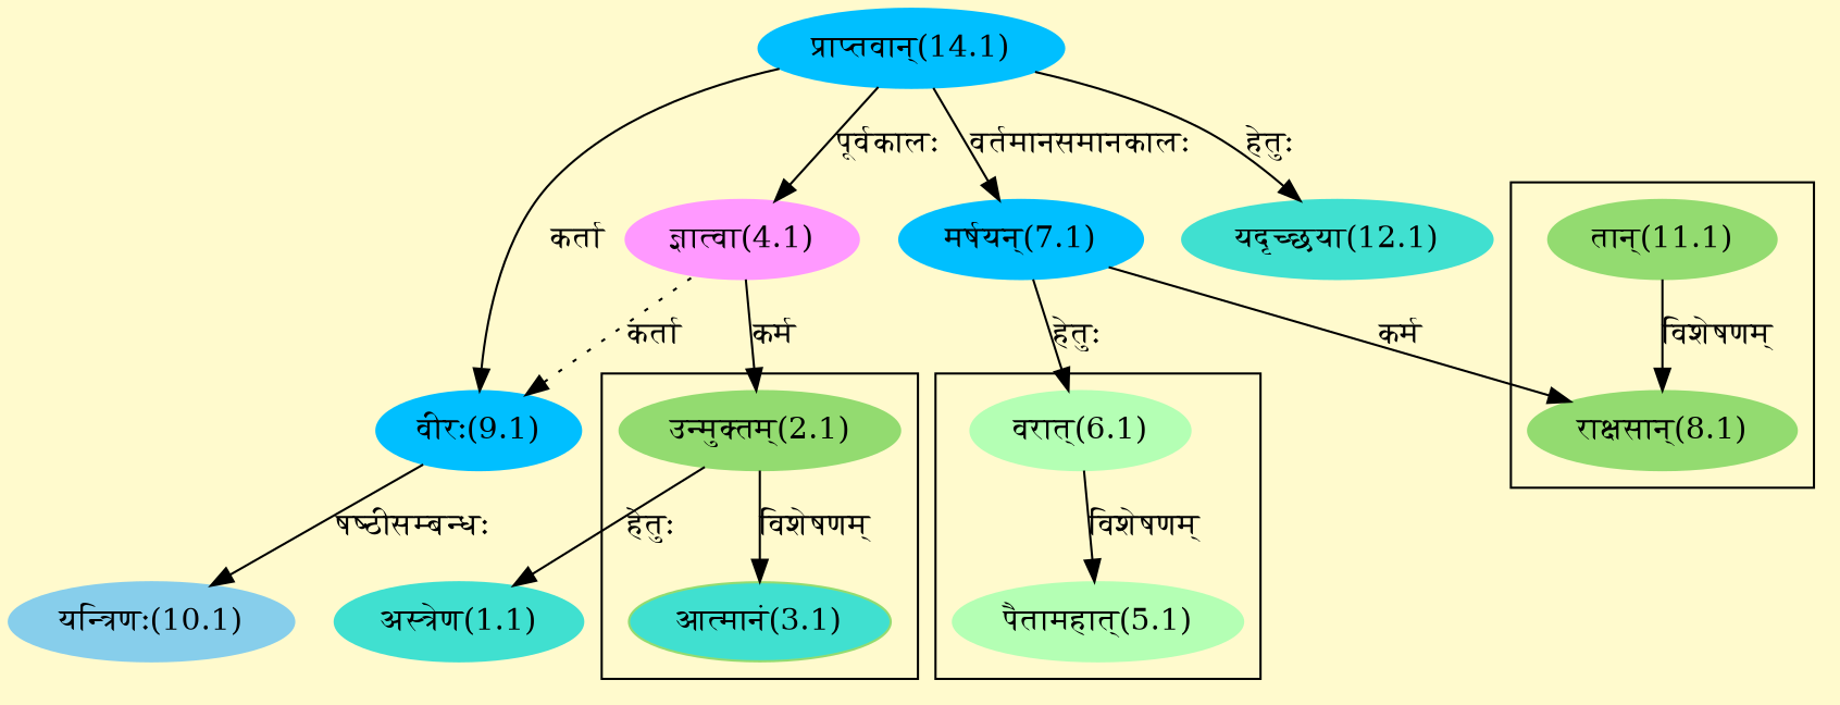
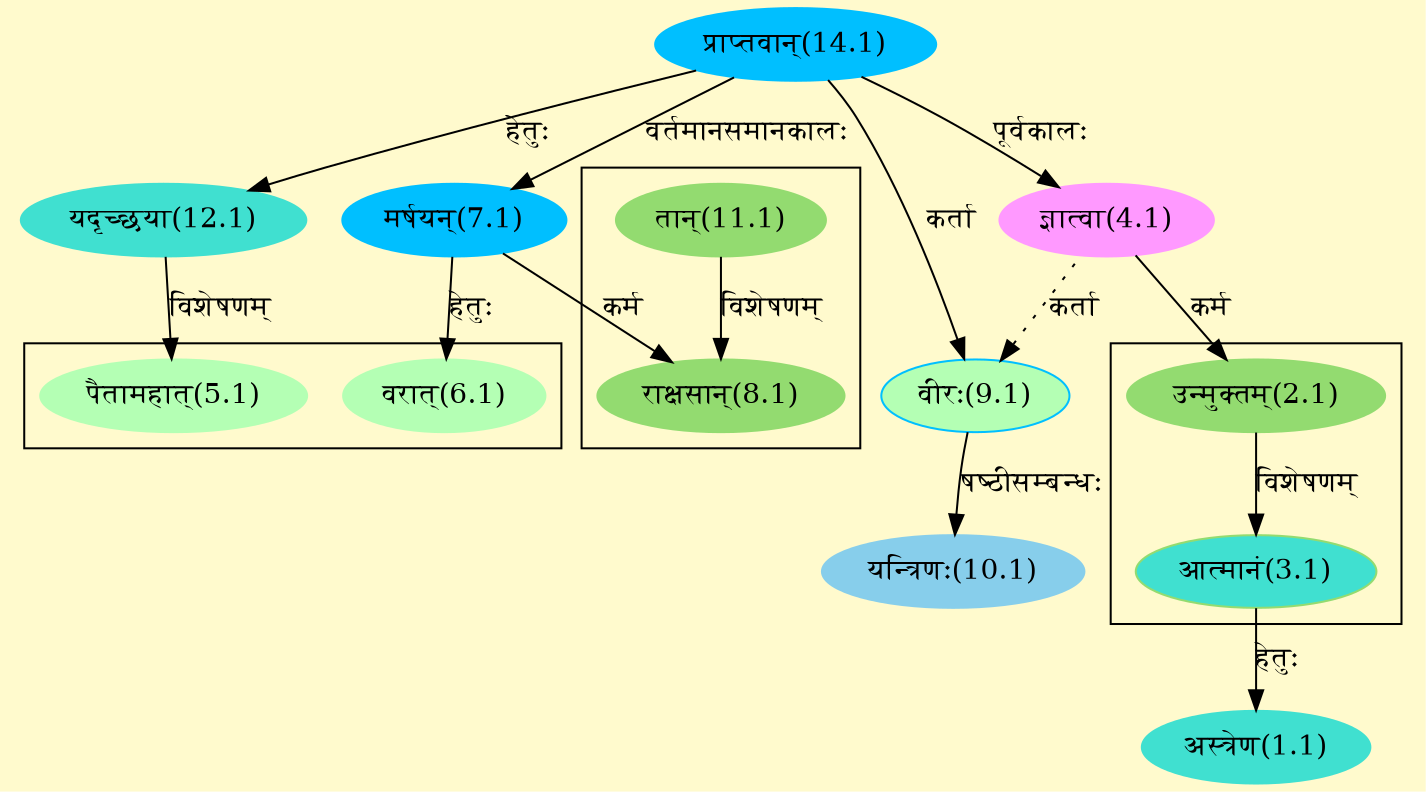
  digraph {
    bgcolor=lemonchiffon1
    compound=true
    rankdir=BT
    node [color="#93DB70" style=filled]
    edge [dir=back]
    n1 [fillcolor="#40E0D0" label="आत्मानं(3.1)"]
    n2 [label="उन्मुक्तम्(2.1)"]
    n3 [color="#B4FFB4" label="पैतामहात्(5.1)"]
    n4 [color="#B4FFB4" label="वरात्(6.1)"]
    n5 [label="तान्(11.1)"]
    n6 [label="राक्षसान्(8.1)"]
    n7 [color="#FF99FF" label="ज्ञात्वा(4.1)"]
    n8 [color="#00BFFF" label="मर्षयन्(7.1)"]
    n9 [color="#00BFFF" label="प्राप्तवान्(14.1)"]
    n10 [color="#40E0D0" label="अस्त्रेण(1.1)"]
-   n11 [color="#00BFFF" label="वीरः(9.1)"]
+   n11 [color="#00BFFF" label="वीरः(9.1)" fillcolor="#B4FFB4"]
    n12 [color="#87CEEB" label="यन्त्रिणः(10.1)"]
    n13 [color="#40E0D0" label="यदृच्छया(12.1)"]
    subgraph cluster_1 {
      n1
      n2
    }
    subgraph cluster_2 {
      n3
      n4
    }
    subgraph cluster_3 {
      n5
      n6
    }
    n1 -> n2 [label="विशेषणम्"]
    n2 -> n7 [label="कर्म"]
-   n3 -> n4 [label="विशेषणम्"]
+   n3 -> n13 [label="विशेषणम्"]
    n4 -> n8 [label="हेतुः"]
    n6 -> n5 [label="विशेषणम्"]
    n6 -> n8 [label="कर्म"]
    n7 -> n9 [label="पूर्वकालः"]
    n8 -> n9 [label="वर्तमानसमानकालः"]
-   n10 -> n2 [label="हेतुः"]
+   n10 -> n1 [label="हेतुः"]
    n11 -> n7 [label="कर्ता" style=dotted]
    n11 -> n9 [label="कर्ता"]
    n12 -> n11 [label="षष्ठीसम्बन्धः"]
    n13 -> n9 [label="हेतुः"]
  }
